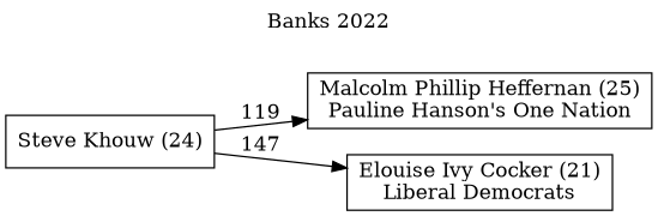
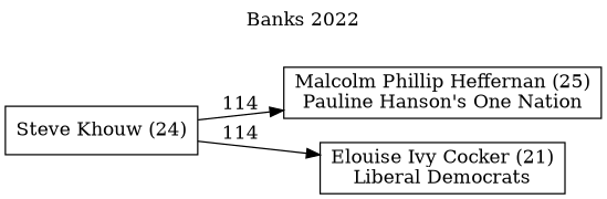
  digraph {
    label="Banks 2022"
    labelloc=t
    mclimit=10
    rankdir=LR
    node [shape=box]
    n1 [label="Malcolm Phillip Heffernan (25)\nPauline Hanson's One Nation"]
    n2 [label="Elouise Ivy Cocker (21)\nLiberal Democrats"]
    n3 [label="Steve Khouw (24)\n"]
-   n3 -> n1 [label=119]
-   n3 -> n2 [label=147]
+   n3 -> n1 [label=114]
+   n3 -> n2 [label=114]
  }
